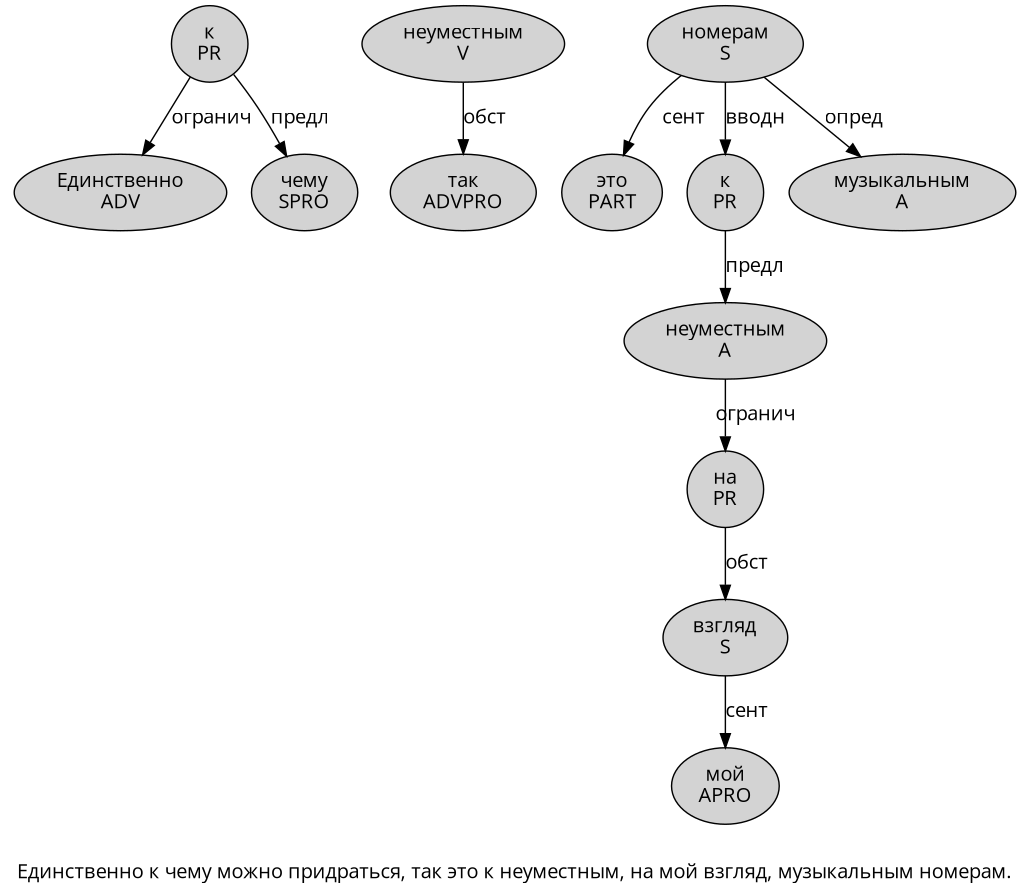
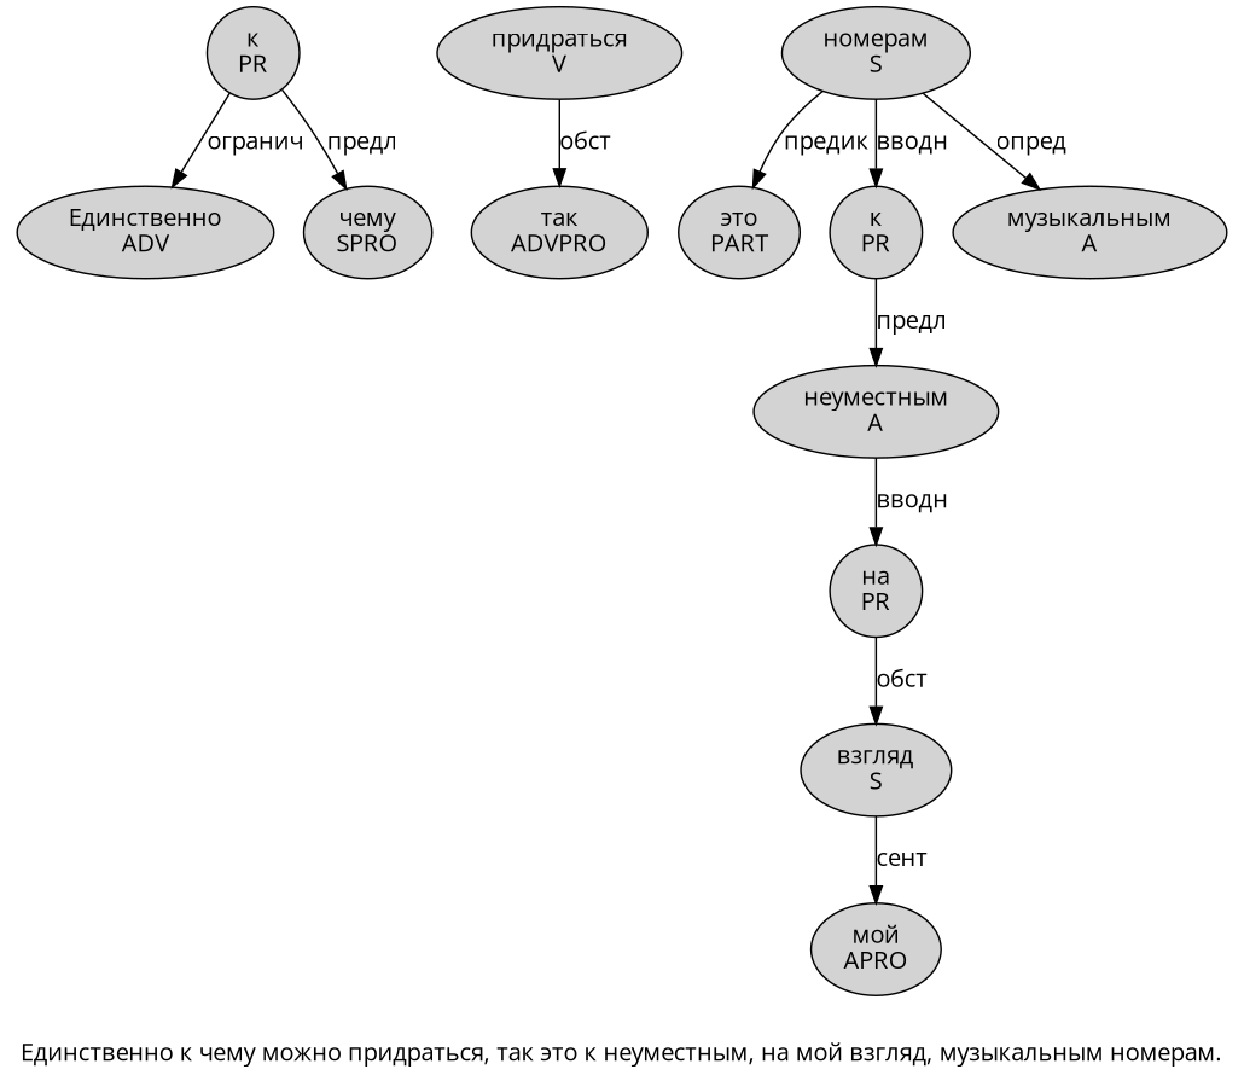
  digraph {
    fontname="Open Sans"
    label="Единственно к чему можно придраться, так это к неуместным, на мой взгляд, музыкальным номерам."
    node [fillcolor=lightgray fontname="Open Sans" penwidth=1 shape=ellipse style=filled]
    edge [fontname="Open Sans"]
    n1 [label="Единственно\nADV"]
    n2 [label="к\nPR"]
    n3 [label="чему\nSPRO"]
-   n4 [label="неуместным\nV"]
+   n4 [label="придраться\nV"]
    n5 [label="так\nADVPRO"]
    n6 [label="номерам\nS"]
    n7 [label="это\nPART"]
    n8 [label="к\nPR"]
    n9 [label="музыкальным\nA"]
    n10 [label="неуместным\nA"]
    n11 [label="на\nPR"]
    n12 [label="взгляд\nS"]
    n13 [label="мой\nAPRO"]
    n2 -> n1 [label="огранич"]
    n2 -> n3 [label="предл"]
    n4 -> n5 [label="обст"]
-   n6 -> n7 [label="сент"]
+   n6 -> n7 [label="предик"]
    n6 -> n8 [label="вводн"]
    n6 -> n9 [label="опред"]
    n8 -> n10 [label="предл"]
-   n10 -> n11 [label="огранич"]
+   n10 -> n11 [label="вводн"]
    n11 -> n12 [label="обст"]
    n12 -> n13 [label="сент"]
  }
